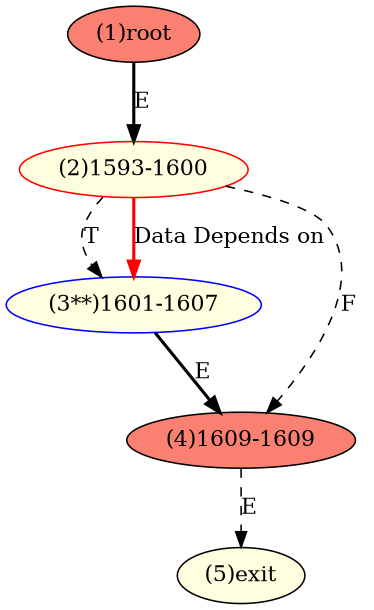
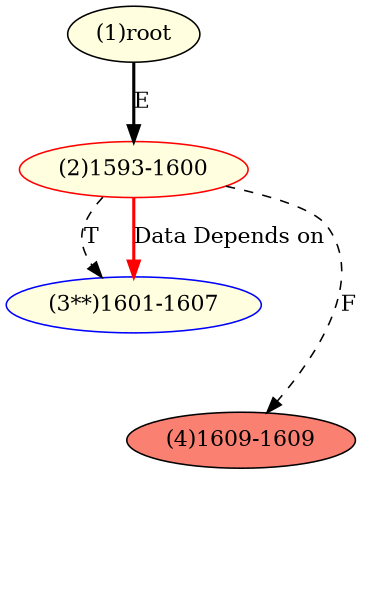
  digraph {
    node [fillcolor=lightyellow style=filled]
    edge [style=bold]
-   n1 [fillcolor=salmon label="(1)root"]
+   n1 [label="(1)root"]
    n2 [color=red label="(2)1593-1600"]
    n3 [color=blue label="(3**)1601-1607"]
    n4 [fillcolor=salmon label="(4)1609-1609"]
-   n5 [label="(5)exit"]
    n1 -> n2 [label=E]
    n2 -> n3 [label=T style=dashed]
    n2 -> n3 [color=red label="Data Depends on"]
    n2 -> n4 [label=F style=dashed]
-   n3 -> n4 [label=E]
-   n4 -> n5 [label=E style=dashed]
  }
